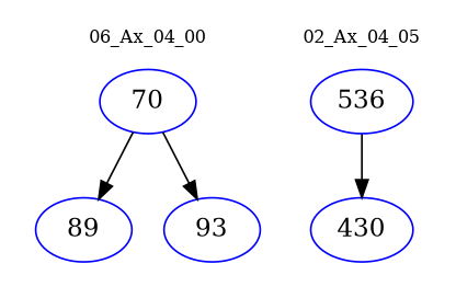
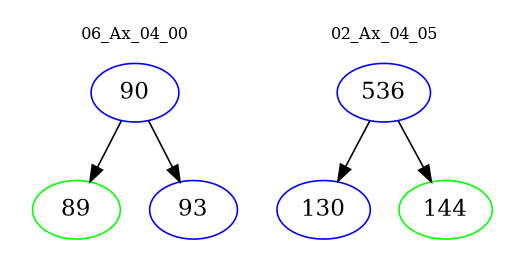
  digraph {
    node [color=blue]
    edge [color=black]
-   n1 [label=70]
-   n2 [label=89]
+   n1 [label=90]
+   n2 [color=green label=89]
    n3 [label=93]
    n4 [label=536]
-   n5 [label=430]
+   n5 [label=130]
+   n6 [color=green label=144]
    subgraph cluster_1 {
      color=white
      fontsize=10
      label="06_Ax_04_00"
      n1
      n2
      n3
    }
    subgraph cluster_2 {
      color=white
      fontsize=10
      label="02_Ax_04_05"
      n4
      n5
+     n6
    }
    n1 -> n2
    n1 -> n3
    n4 -> n5
+   n4 -> n6
  }
